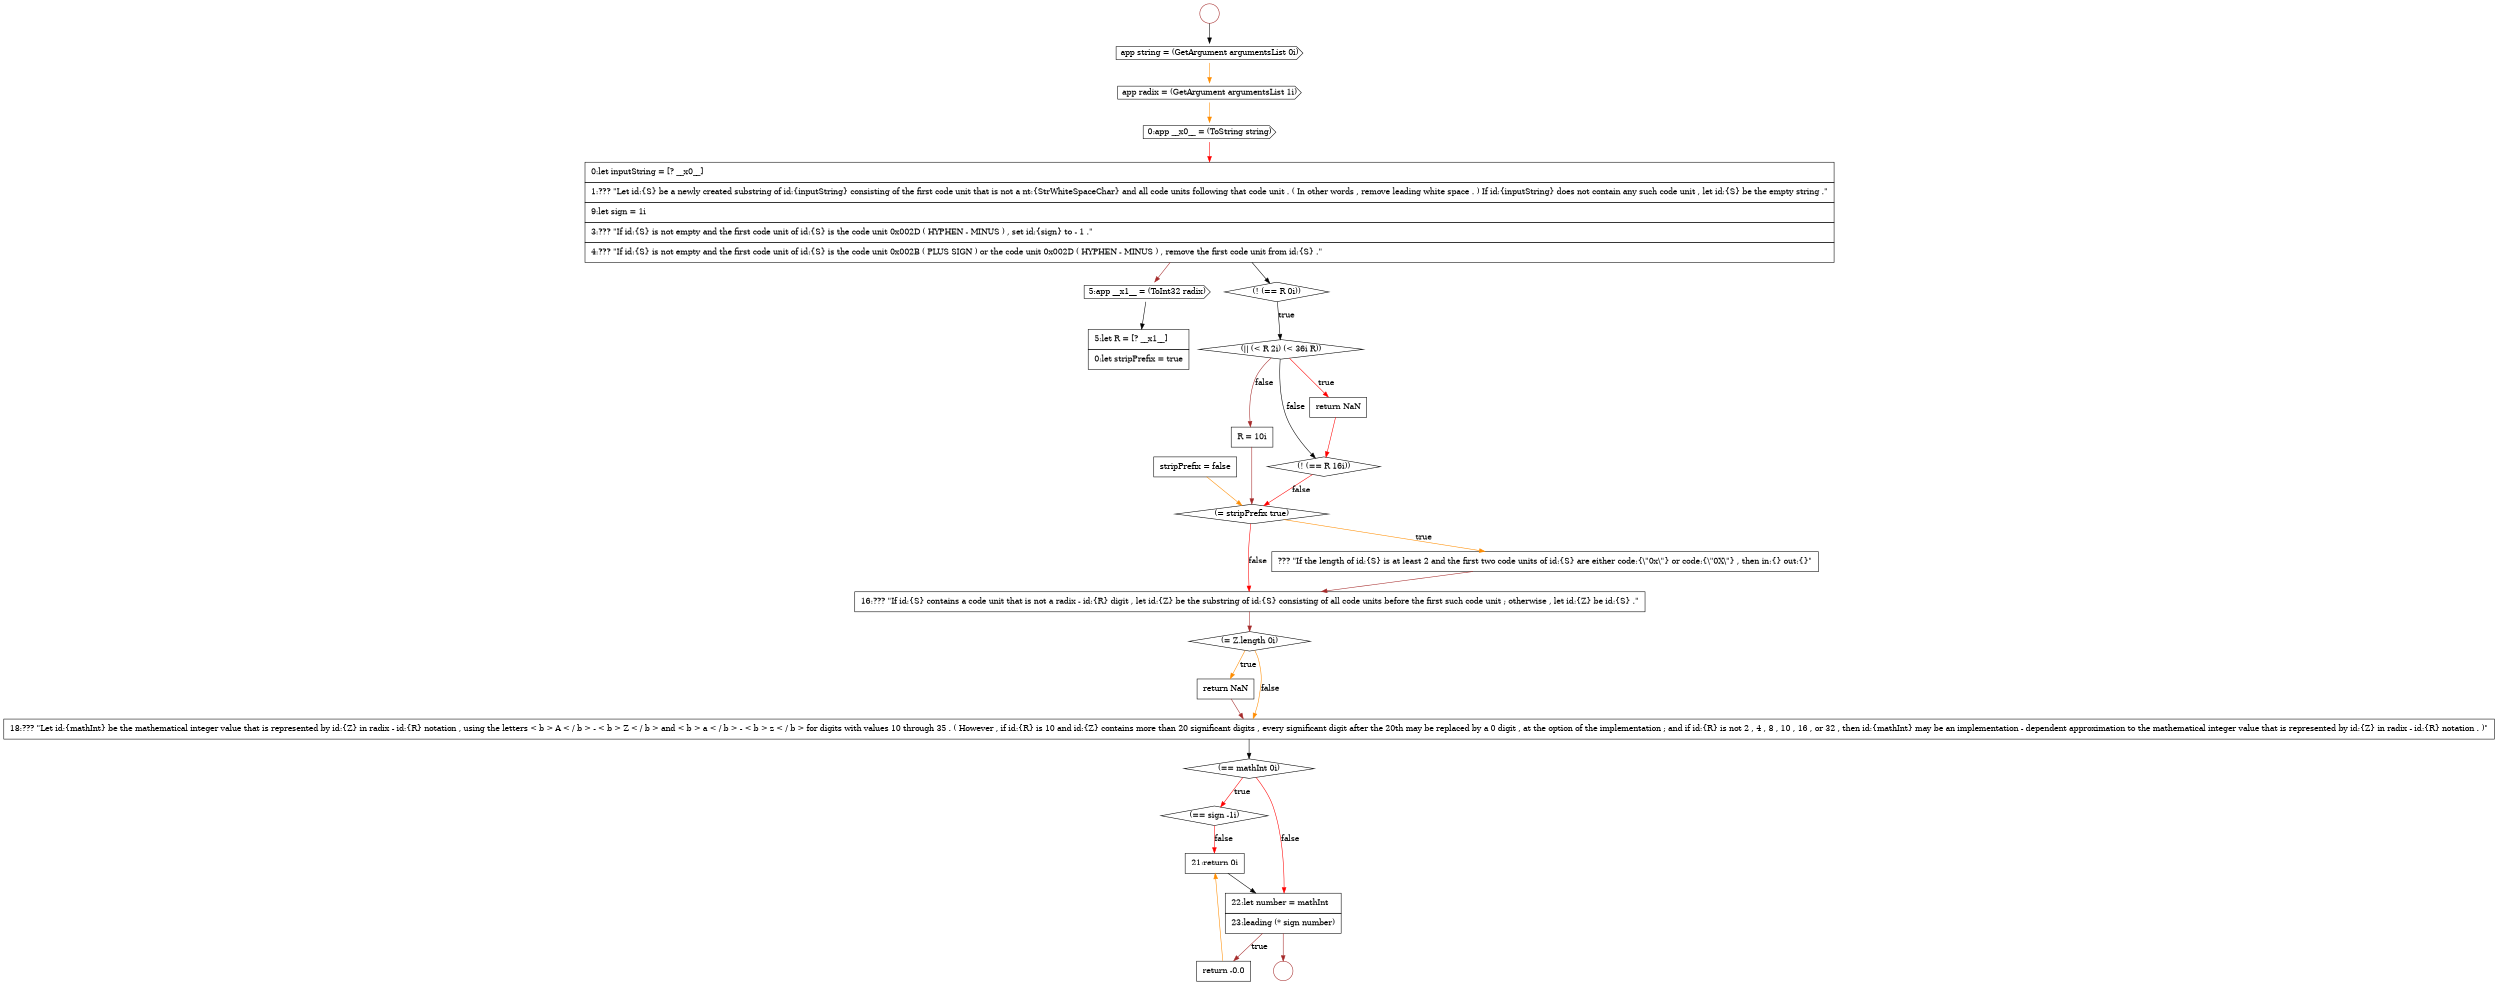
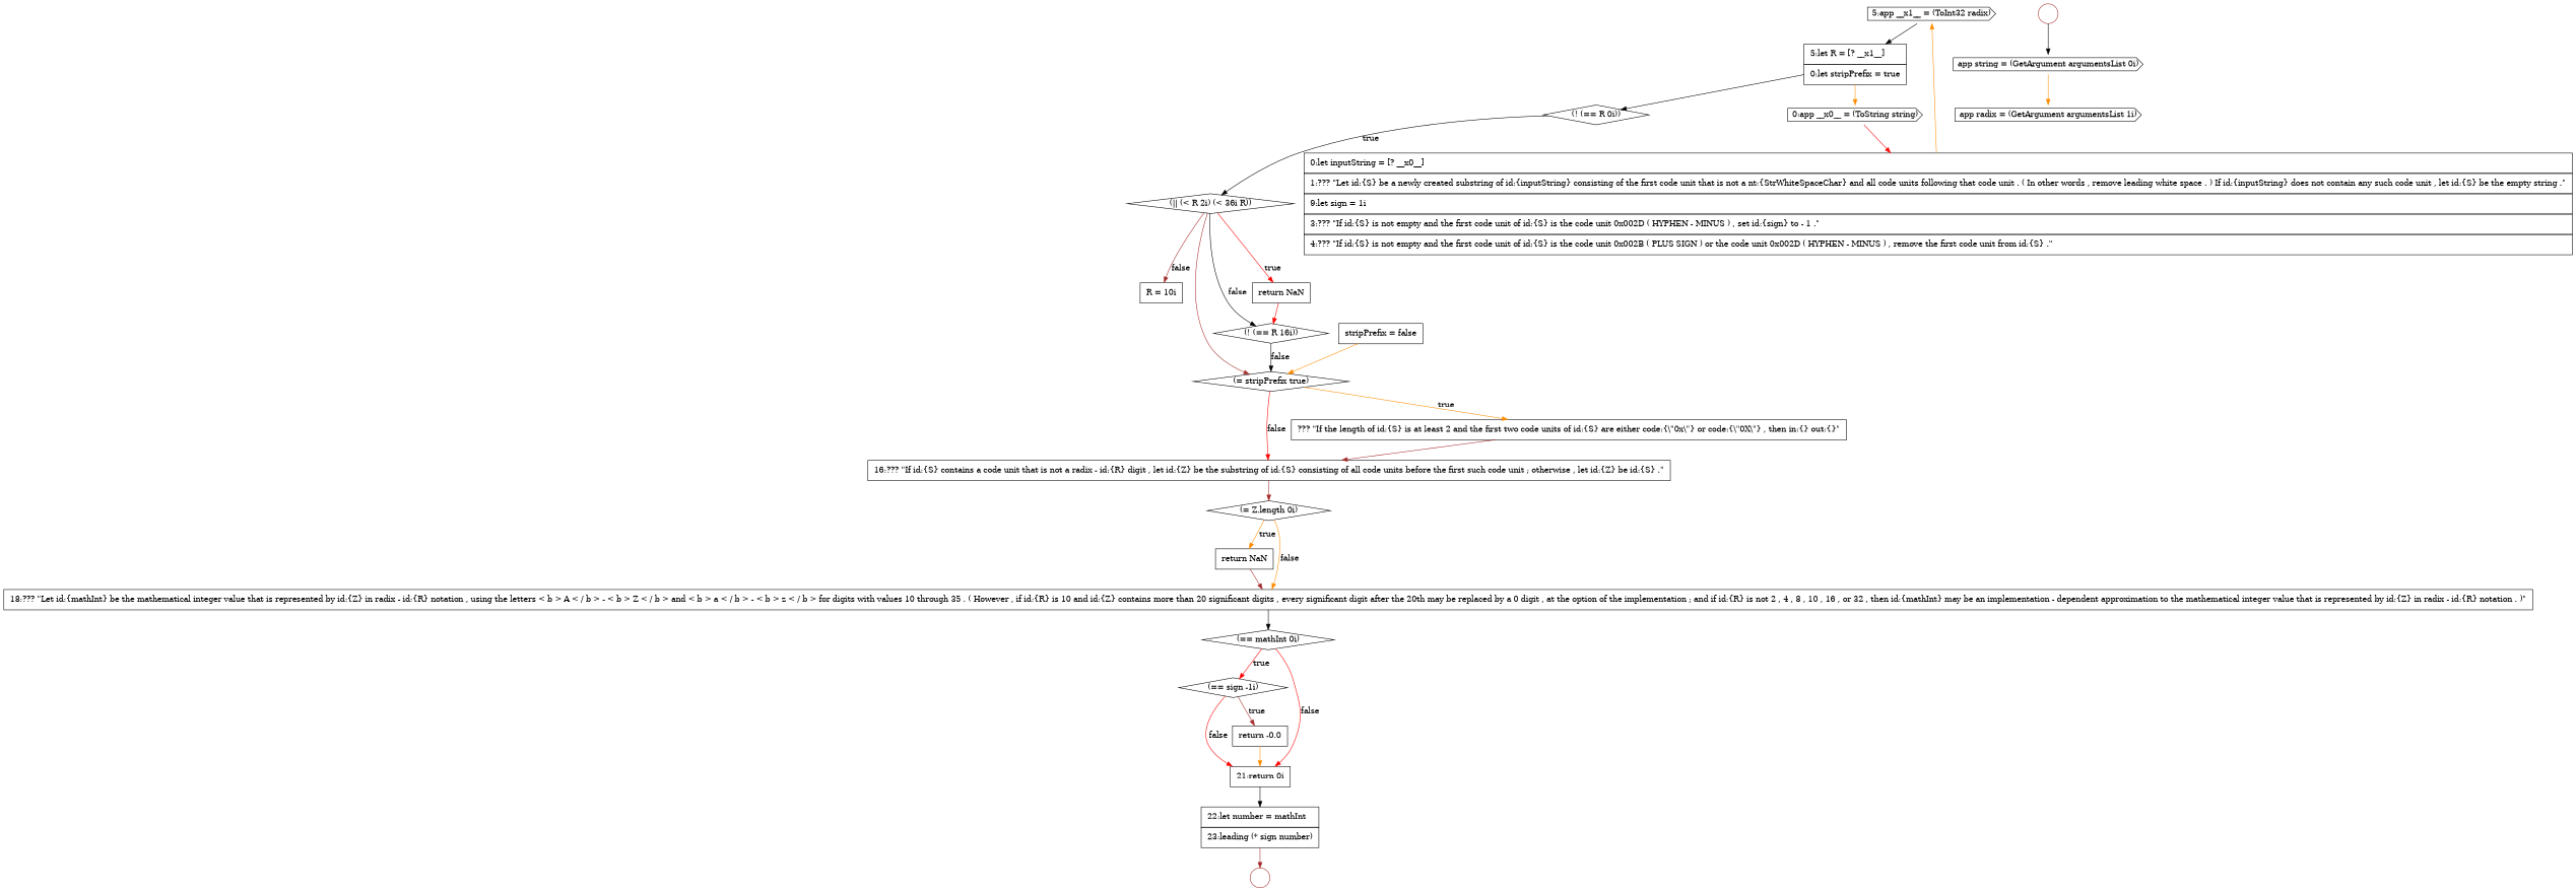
  digraph {
    node [color=black fillcolor=white shape=none style=filled]
    edge [color=black]
    n1 [label=<<font color="black">5:app __x1__ = (ToInt32 radix)</font>> shape=cds]
    n2 [label=<<font color="black">     <table border="0" cellborder="1" cellspacing="0" cellpadding="10">       <tr><td align="left">5:let R = [? __x1__]</td></tr>       <tr><td align="left">0:let stripPrefix = true</td></tr>     </table>   </font>> margin=0]
    n3 [label=<<font color="black">(! (== R 0i))</font>> shape=diamond]
    n4 [label=<<font color="black">(= Z.length 0i)</font>> shape=diamond]
    n5 [label=<<font color="black">     <table border="0" cellborder="1" cellspacing="0" cellpadding="10">       <tr><td align="left">return NaN</td></tr>     </table>   </font>> margin=0]
    n6 [label=<<font color="black">     <table border="0" cellborder="1" cellspacing="0" cellpadding="10">       <tr><td align="left">18:??? &quot;Let id:{mathInt} be the mathematical integer value that is represented by id:{Z} in radix - id:{R} notation , using the letters &lt; b &gt; A &lt; / b &gt; - &lt; b &gt; Z &lt; / b &gt; and &lt; b &gt; a &lt; / b &gt; - &lt; b &gt; z &lt; / b &gt; for digits with values 10 through 35 . ( However , if id:{R} is 10 and id:{Z} contains more than 20 significant digits , every significant digit after the 20th may be replaced by a 0 digit , at the option of the implementation ; and if id:{R} is not 2 , 4 , 8 , 10 , 16 , or 32 , then id:{mathInt} may be an implementation - dependent approximation to the mathematical integer value that is represented by id:{Z} in radix - id:{R} notation . )&quot;</td></tr>     </table>   </font>> margin=0]
    n7 [label=<<font color="black">(== mathInt 0i)</font>> shape=diamond]
    n8 [label=<<font color="black">app string = (GetArgument argumentsList 0i)</font>> shape=cds]
    n9 [label=<<font color="black">app radix = (GetArgument argumentsList 1i)</font>> shape=cds]
    n10 [label=<<font color="black">0:app __x0__ = (ToString string)</font>> shape=cds]
    n11 [label=<<font color="black">     <table border="0" cellborder="1" cellspacing="0" cellpadding="10">       <tr><td align="left">R = 10i</td></tr>     </table>   </font>> margin=0]
    n12 [label=<<font color="black">(= stripPrefix true)</font>> shape=diamond]
    n13 [label=<<font color="black">     <table border="0" cellborder="1" cellspacing="0" cellpadding="10">       <tr><td align="left">16:??? &quot;If id:{S} contains a code unit that is not a radix - id:{R} digit , let id:{Z} be the substring of id:{S} consisting of all code units before the first such code unit ; otherwise , let id:{Z} be id:{S} .&quot;</td></tr>     </table>   </font>> margin=0]
    n14 [label=<<font color="black">     <table border="0" cellborder="1" cellspacing="0" cellpadding="10">       <tr><td align="left">??? &quot;If the length of id:{S} is at least 2 and the first two code units of id:{S} are either code:{\&quot;0x\&quot;} or code:{\&quot;0X\&quot;} , then in:{} out:{}&quot;</td></tr>     </table>   </font>> margin=0]
    n15 [label=<<font color="black">(== sign -1i)</font>> shape=diamond]
    n16 [label=<<font color="black">     <table border="0" cellborder="1" cellspacing="0" cellpadding="10">       <tr><td align="left">22:let number = mathInt</td></tr>       <tr><td align="left">23:leading (* sign number)</td></tr>     </table>   </font>> margin=0]
    n17 [label=<<font color="black">     <table border="0" cellborder="1" cellspacing="0" cellpadding="10">       <tr><td align="left">21:return 0i</td></tr>     </table>   </font>> margin=0]
    n18 [label=<<font color="black">     <table border="0" cellborder="1" cellspacing="0" cellpadding="10">       <tr><td align="left">return -0.0</td></tr>     </table>   </font>> margin=0]
    n19 [color=brown label=" " shape=circle]
    n20 [label=<<font color="black">(! (== R 16i))</font>> shape=diamond]
    n21 [label=<<font color="black">     <table border="0" cellborder="1" cellspacing="0" cellpadding="10">       <tr><td align="left">stripPrefix = false</td></tr>     </table>   </font>> margin=0]
    n22 [color=brown label=" " shape=circle]
    n23 [label=<<font color="black">     <table border="0" cellborder="1" cellspacing="0" cellpadding="10">       <tr><td align="left">0:let inputString = [? __x0__]</td></tr>       <tr><td align="left">1:??? &quot;Let id:{S} be a newly created substring of id:{inputString} consisting of the first code unit that is not a nt:{StrWhiteSpaceChar} and all code units following that code unit . ( In other words , remove leading white space . ) If id:{inputString} does not contain any such code unit , let id:{S} be the empty string .&quot;</td></tr>       <tr><td align="left">9:let sign = 1i</td></tr>       <tr><td align="left">3:??? &quot;If id:{S} is not empty and the first code unit of id:{S} is the code unit 0x002D ( HYPHEN - MINUS ) , set id:{sign} to - 1 .&quot;</td></tr>       <tr><td align="left">4:??? &quot;If id:{S} is not empty and the first code unit of id:{S} is the code unit 0x002B ( PLUS SIGN ) or the code unit 0x002D ( HYPHEN - MINUS ) , remove the first code unit from id:{S} .&quot;</td></tr>     </table>   </font>> margin=0]
    n24 [label=<<font color="black">(|| (&lt; R 2i) (&lt; 36i R))</font>> shape=diamond]
    n25 [label=<<font color="black">     <table border="0" cellborder="1" cellspacing="0" cellpadding="10">       <tr><td align="left">return NaN</td></tr>     </table>   </font>> margin=0]
    n1 -> n2
-   n23 -> n3
+   n2 -> n3
    n3 -> n24 [label=<<font color="black">true</font>>]
    n4 -> n5 [color=darkorange label=<<font color="black">true</font>>]
    n4 -> n6 [color=darkorange label=<<font color="black">false</font>>]
    n5 -> n6 [color=brown]
    n6 -> n7
    n7 -> n15 [color=red label=<<font color="black">true</font>>]
-   n7 -> n16 [color=red label=<<font color="black">false</font>>]
+   n7 -> n17 [color=red label=<<font color="black">false</font>>]
    n8 -> n9 [color=darkorange]
-   n9 -> n10 [color=darkorange]
+   n2 -> n10 [color=darkorange]
    n10 -> n23 [color=red]
-   n11 -> n12 [color=brown]
+   n24 -> n12 [color=brown]
    n12 -> n13 [color=red label=<<font color="black">false</font>>]
    n12 -> n14 [color=darkorange label=<<font color="black">true</font>>]
    n13 -> n4 [color=brown]
    n14 -> n13 [color=brown]
    n15 -> n17 [color=red label=<<font color="black">false</font>>]
-   n16 -> n18 [color=brown label=<<font color="black">true</font>>]
+   n15 -> n18 [color=brown label=<<font color="black">true</font>>]
    n16 -> n19 [color=brown]
    n17 -> n16
    n18 -> n17 [color=darkorange]
-   n20 -> n12 [color=red label=<<font color="black">false</font>>]
+   n20 -> n12 [label=<<font color="black">false</font>>]
    n21 -> n12 [color=darkorange]
    n22 -> n8
-   n23 -> n1 [color=brown]
+   n23 -> n1 [color=darkorange]
    n24 -> n11 [color=brown label=<<font color="black">false</font>>]
    n24 -> n20 [label=<<font color="black">false</font>>]
    n24 -> n25 [color=red label=<<font color="black">true</font>>]
    n25 -> n20 [color=red]
  }
